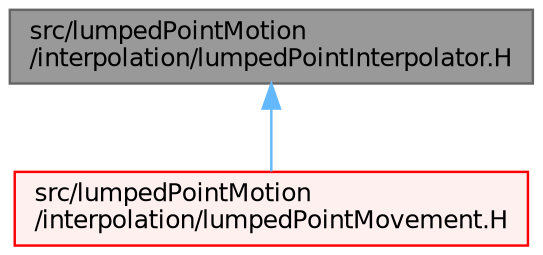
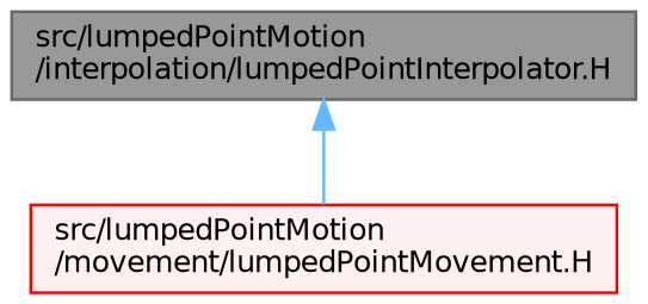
  digraph {
    node [fontname=Helvetica fontsize=10 shape=box style=filled]
    n1 [color=gray40 fillcolor=grey60 fontcolor=black height=0.2 label="src/lumpedPointMotion\l/interpolation/lumpedPointInterpolator.H" width=0.4]
-   n2 [color=red fillcolor="#FFF0F0" height=0.2 label="src/lumpedPointMotion\l/interpolation/lumpedPointMovement.H" width=0.4]
+   n2 [color=red fillcolor="#FFF0F0" height=0.2 label="src/lumpedPointMotion\l/movement/lumpedPointMovement.H" width=0.4]
    n1 -> n2 [color=steelblue1 dir=back fontname=Helvetica fontsize=10 labelfontname=Helvetica labelfontsize=10 style=solid]
  }
